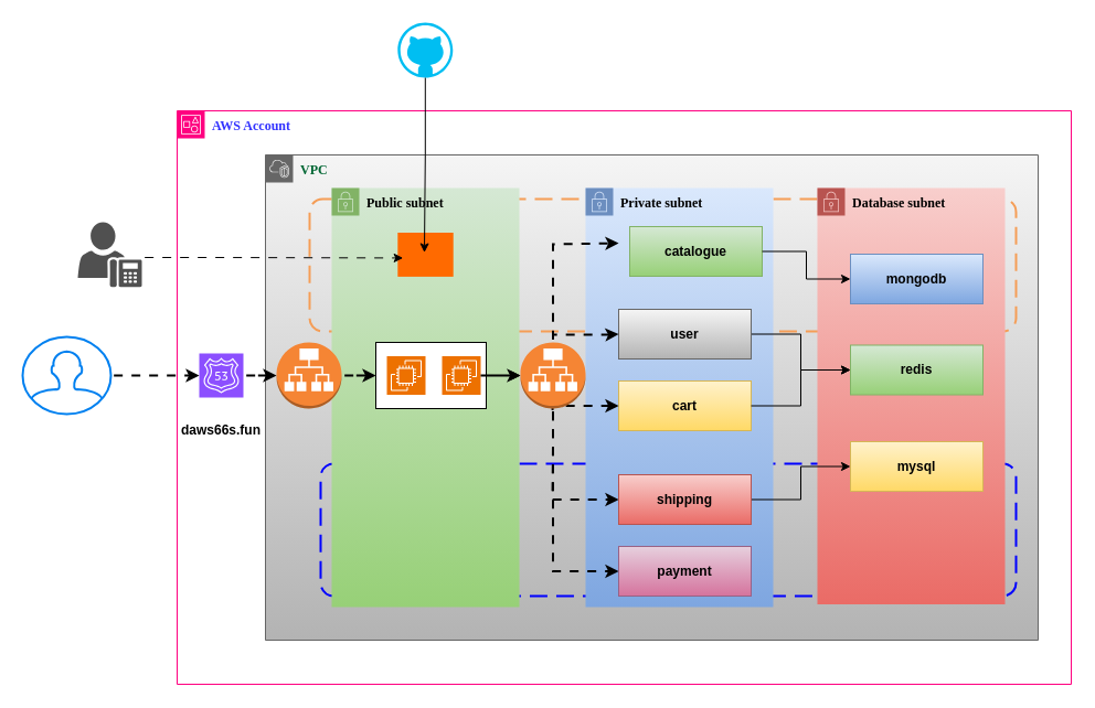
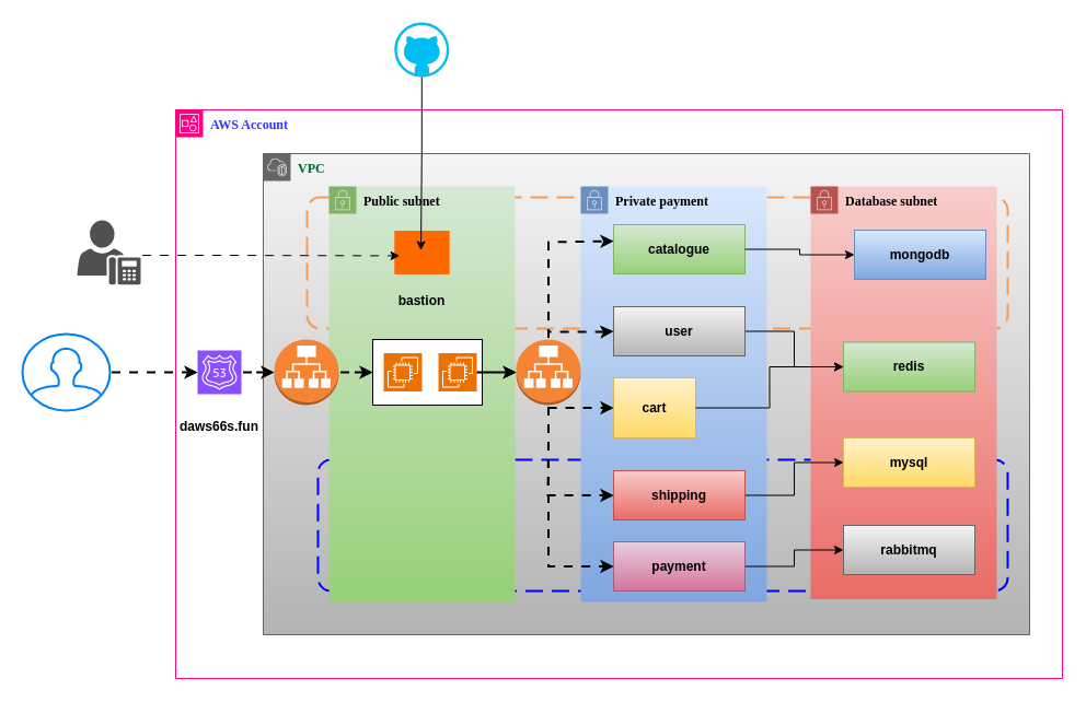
  <mxCell id="0" />
  <mxCell id="1" parent="0" />
  <mxCell id="2" value="&lt;b&gt;&lt;font face=&quot;Comic Sans MS&quot; style=&quot;color: rgb(51, 51, 255);&quot;&gt;AWS Account&lt;/font&gt;&lt;/b&gt;" style="points=[[0,0],[0.25,0],[0.5,0],[0.75,0],[1,0],[1,0.25],[1,0.5],[1,0.75],[1,1],[0.75,1],[0.5,1],[0.25,1],[0,1],[0,0.75],[0,0.5],[0,0.25]];outlineConnect=0;html=1;whiteSpace=wrap;fontSize=12;fontStyle=0;container=1;pointerEvents=0;collapsible=0;recursiveResize=0;shape=mxgraph.aws4.group;grIcon=mxgraph.aws4.group_account;verticalAlign=top;align=left;spacingLeft=30;dashed=0;strokeColor=#FF0080;" parent="1" vertex="1"><mxGeometry x="160" y="100" width="810" height="520" as="geometry" /></mxCell>
  <mxCell id="3" value="" style="sketch=0;points=[[0,0,0],[0.25,0,0],[0.5,0,0],[0.75,0,0],[1,0,0],[0,1,0],[0.25,1,0],[0.5,1,0],[0.75,1,0],[1,1,0],[0,0.25,0],[0,0.5,0],[0,0.75,0],[1,0.25,0],[1,0.5,0],[1,0.75,0]];outlineConnect=0;fontColor=#232F3E;fillColor=#8C4FFF;strokeColor=#ffffff;dashed=0;verticalLabelPosition=bottom;verticalAlign=top;align=center;html=1;fontSize=12;fontStyle=0;aspect=fixed;shape=mxgraph.aws4.resourceIcon;resIcon=mxgraph.aws4.route_53;" parent="2" vertex="1"><mxGeometry x="20" y="220" width="40" height="40" as="geometry" /></mxCell>
  <mxCell id="4" value="&lt;b&gt;daws66s.fun&lt;/b&gt;" style="text;html=1;whiteSpace=wrap;strokeColor=none;fillColor=none;align=center;verticalAlign=middle;rounded=0;" parent="2" vertex="1"><mxGeometry x="10" y="275" width="60" height="30" as="geometry" /></mxCell>
  <mxCell id="5" value="&lt;font face=&quot;Comic Sans MS&quot; style=&quot;color: rgb(0, 102, 51);&quot;&gt;&lt;b&gt;VPC&lt;/b&gt;&lt;/font&gt;" style="points=[[0,0],[0.25,0],[0.5,0],[0.75,0],[1,0],[1,0.25],[1,0.5],[1,0.75],[1,1],[0.75,1],[0.5,1],[0.25,1],[0,1],[0,0.75],[0,0.5],[0,0.25]];outlineConnect=0;gradientColor=#b3b3b3;html=1;whiteSpace=wrap;fontSize=12;fontStyle=0;container=1;pointerEvents=0;collapsible=0;recursiveResize=0;shape=mxgraph.aws4.group;grIcon=mxgraph.aws4.group_vpc2;strokeColor=#666666;fillColor=#f5f5f5;verticalAlign=top;align=left;spacingLeft=30;dashed=0;" parent="1" vertex="1"><mxGeometry x="240" y="140" width="700" height="440" as="geometry" /></mxCell>
  <mxCell id="6" value="" style="rounded=1;arcSize=10;dashed=1;strokeColor=#F59D56;fillColor=none;gradientColor=none;dashPattern=8 4;strokeWidth=2;" parent="5" vertex="1"><mxGeometry x="40" y="40" width="640" height="120" as="geometry" /></mxCell>
  <mxCell id="7" value="" style="edgeStyle=orthogonalEdgeStyle;rounded=0;orthogonalLoop=1;jettySize=auto;html=1;" parent="5" source="8" target="27" edge="1"><mxGeometry relative="1" as="geometry" /></mxCell>
  <mxCell id="8" value="" style="rounded=1;arcSize=10;dashed=1;strokeColor=#0000FF;fillColor=none;gradientColor=none;dashPattern=8 4;strokeWidth=2;" parent="5" vertex="1"><mxGeometry x="50" y="280" width="630" height="120" as="geometry" /></mxCell>
  <mxCell id="9" value="&lt;b&gt;&lt;font face=&quot;Comic Sans MS&quot;&gt;Public subnet&lt;/font&gt;&lt;/b&gt;" style="points=[[0,0],[0.25,0],[0.5,0],[0.75,0],[1,0],[1,0.25],[1,0.5],[1,0.75],[1,1],[0.75,1],[0.5,1],[0.25,1],[0,1],[0,0.75],[0,0.5],[0,0.25]];outlineConnect=0;gradientColor=#97d077;html=1;whiteSpace=wrap;fontSize=12;fontStyle=0;container=1;pointerEvents=0;collapsible=0;recursiveResize=0;shape=mxgraph.aws4.group;grIcon=mxgraph.aws4.group_security_group;grStroke=0;strokeColor=#82b366;fillColor=#d5e8d4;verticalAlign=top;align=left;spacingLeft=30;dashed=0;" parent="5" vertex="1"><mxGeometry x="60" y="30" width="170" height="380" as="geometry" /></mxCell>
  <mxCell id="10" value="" style="rounded=0;whiteSpace=wrap;html=1;" parent="9" vertex="1"><mxGeometry x="40" y="140" width="100" height="60" as="geometry" /></mxCell>
  <mxCell id="11" value="" style="sketch=0;points=[[0,0,0],[0.25,0,0],[0.5,0,0],[0.75,0,0],[1,0,0],[0,1,0],[0.25,1,0],[0.5,1,0],[0.75,1,0],[1,1,0],[0,0.25,0],[0,0.5,0],[0,0.75,0],[1,0.25,0],[1,0.5,0],[1,0.75,0]];outlineConnect=0;fontColor=#232F3E;fillColor=#ED7100;strokeColor=#ffffff;dashed=0;verticalLabelPosition=bottom;verticalAlign=top;align=center;html=1;fontSize=12;fontStyle=0;aspect=fixed;shape=mxgraph.aws4.resourceIcon;resIcon=mxgraph.aws4.ec2;" parent="9" vertex="1"><mxGeometry x="50" y="152.5" width="35" height="35" as="geometry" /></mxCell>
  <mxCell id="12" value="" style="sketch=0;points=[[0,0,0],[0.25,0,0],[0.5,0,0],[0.75,0,0],[1,0,0],[0,1,0],[0.25,1,0],[0.5,1,0],[0.75,1,0],[1,1,0],[0,0.25,0],[0,0.5,0],[0,0.75,0],[1,0.25,0],[1,0.5,0],[1,0.75,0]];outlineConnect=0;fontColor=#232F3E;fillColor=#ED7100;strokeColor=#ffffff;dashed=0;verticalLabelPosition=bottom;verticalAlign=top;align=center;html=1;fontSize=12;fontStyle=0;aspect=fixed;shape=mxgraph.aws4.resourceIcon;resIcon=mxgraph.aws4.ec2;" parent="9" vertex="1"><mxGeometry x="100" y="152.5" width="35" height="35" as="geometry" /></mxCell>
- <mxCell id="13" value="&lt;b&gt;&lt;font face=&quot;Comic Sans MS&quot;&gt;Private subnet&lt;/font&gt;&lt;/b&gt;" style="points=[[0,0],[0.25,0],[0.5,0],[0.75,0],[1,0],[1,0.25],[1,0.5],[1,0.75],[1,1],[0.75,1],[0.5,1],[0.25,1],[0,1],[0,0.75],[0,0.5],[0,0.25]];outlineConnect=0;gradientColor=#7ea6e0;html=1;whiteSpace=wrap;fontSize=12;fontStyle=0;container=1;pointerEvents=0;collapsible=0;recursiveResize=0;shape=mxgraph.aws4.group;grIcon=mxgraph.aws4.group_security_group;grStroke=0;strokeColor=#6c8ebf;fillColor=#dae8fc;verticalAlign=top;align=left;spacingLeft=30;dashed=0;" parent="5" vertex="1"><mxGeometry x="290" y="30" width="170" height="380" as="geometry" /></mxCell>
- <mxCell id="14" value="&lt;b&gt;catalogue&lt;/b&gt;" style="rounded=0;whiteSpace=wrap;html=1;fillColor=#d5e8d4;gradientColor=#97d077;strokeColor=#82b366;" parent="13" vertex="1"><mxGeometry x="40" y="35" width="120" height="45" as="geometry" /></mxCell>
- <mxCell id="15" value="&lt;b&gt;cart&lt;/b&gt;" style="rounded=0;whiteSpace=wrap;html=1;fillColor=#fff2cc;gradientColor=#ffd966;strokeColor=#d6b656;" parent="13" vertex="1"><mxGeometry x="30" y="175" width="120" height="45" as="geometry" /></mxCell>
+ <mxCell id="13" value="&lt;b&gt;&lt;font face=&quot;Comic Sans MS&quot;&gt;Private payment&lt;/font&gt;&lt;/b&gt;" style="points=[[0,0],[0.25,0],[0.5,0],[0.75,0],[1,0],[1,0.25],[1,0.5],[1,0.75],[1,1],[0.75,1],[0.5,1],[0.25,1],[0,1],[0,0.75],[0,0.5],[0,0.25]];outlineConnect=0;gradientColor=#7ea6e0;html=1;whiteSpace=wrap;fontSize=12;fontStyle=0;container=1;pointerEvents=0;collapsible=0;recursiveResize=0;shape=mxgraph.aws4.group;grIcon=mxgraph.aws4.group_security_group;grStroke=0;strokeColor=#6c8ebf;fillColor=#dae8fc;verticalAlign=top;align=left;spacingLeft=30;dashed=0;" parent="5" vertex="1"><mxGeometry x="290" y="30" width="170" height="380" as="geometry" /></mxCell>
+ <mxCell id="14" value="&lt;b&gt;catalogue&lt;/b&gt;" style="rounded=0;whiteSpace=wrap;html=1;fillColor=#d5e8d4;gradientColor=#97d077;strokeColor=#82b366;" parent="13" vertex="1"><mxGeometry x="30" y="35" width="120" height="45" as="geometry" /></mxCell>
+ <mxCell id="15" value="&lt;b&gt;cart&lt;/b&gt;" style="rounded=0;whiteSpace=wrap;html=1;fillColor=#fff2cc;gradientColor=#ffd966;strokeColor=#d6b656;" parent="13" vertex="1"><mxGeometry x="30" y="175" width="75" height="55" as="geometry" /></mxCell>
  <mxCell id="16" value="&lt;b&gt;&lt;font face=&quot;Comic Sans MS&quot;&gt;Database subnet&lt;/font&gt;&lt;/b&gt;" style="points=[[0,0],[0.25,0],[0.5,0],[0.75,0],[1,0],[1,0.25],[1,0.5],[1,0.75],[1,1],[0.75,1],[0.5,1],[0.25,1],[0,1],[0,0.75],[0,0.5],[0,0.25]];outlineConnect=0;gradientColor=#ea6b66;html=1;whiteSpace=wrap;fontSize=12;fontStyle=0;container=1;pointerEvents=0;collapsible=0;recursiveResize=0;shape=mxgraph.aws4.group;grIcon=mxgraph.aws4.group_security_group;grStroke=0;strokeColor=#b85450;fillColor=#f8cecc;verticalAlign=top;align=left;spacingLeft=30;dashed=0;" parent="5" vertex="1"><mxGeometry x="500" y="30" width="170" height="377.5" as="geometry" /></mxCell>
  <mxCell id="17" value="&lt;b&gt;redis&lt;/b&gt;" style="rounded=0;whiteSpace=wrap;html=1;fillColor=#d5e8d4;gradientColor=#97d077;strokeColor=#82b366;" parent="16" vertex="1"><mxGeometry x="30" y="142.5" width="120" height="45" as="geometry" /></mxCell>
  <mxCell id="18" style="edgeStyle=orthogonalEdgeStyle;rounded=0;orthogonalLoop=1;jettySize=auto;html=1;entryX=0;entryY=0.5;entryDx=0;entryDy=0;flowAnimation=1;strokeWidth=2;" parent="5" source="19" target="10" edge="1"><mxGeometry relative="1" as="geometry" /></mxCell>
  <mxCell id="19" value="" style="outlineConnect=0;dashed=0;verticalLabelPosition=bottom;verticalAlign=top;align=center;html=1;shape=mxgraph.aws3.application_load_balancer;fillColor=#F58534;gradientColor=none;" parent="5" vertex="1"><mxGeometry x="10" y="170" width="59" height="60" as="geometry" /></mxCell>
  <mxCell id="20" style="edgeStyle=orthogonalEdgeStyle;rounded=0;orthogonalLoop=1;jettySize=auto;html=1;exitX=0.5;exitY=0;exitDx=0;exitDy=0;exitPerimeter=0;flowAnimation=1;strokeWidth=2;" parent="5" source="24" edge="1"><mxGeometry relative="1" as="geometry"><mxPoint x="320" y="80" as="targetPoint" /><Array as="points"><mxPoint x="261" y="81" /><mxPoint x="320" y="81" /></Array></mxGeometry></mxCell>
  <mxCell id="21" style="edgeStyle=orthogonalEdgeStyle;rounded=0;orthogonalLoop=1;jettySize=auto;html=1;entryX=0;entryY=0.5;entryDx=0;entryDy=0;flowAnimation=1;strokeWidth=2;" parent="5" source="24" target="15" edge="1"><mxGeometry relative="1" as="geometry"><Array as="points"><mxPoint x="260" y="240" /><mxPoint x="260" y="240" /></Array></mxGeometry></mxCell>
  <mxCell id="22" style="edgeStyle=orthogonalEdgeStyle;rounded=0;orthogonalLoop=1;jettySize=auto;html=1;entryX=0;entryY=0.5;entryDx=0;entryDy=0;flowAnimation=1;strokeWidth=2;" parent="5" source="24" target="29" edge="1"><mxGeometry relative="1" as="geometry"><Array as="points"><mxPoint x="261" y="263" /><mxPoint x="260" y="313" /></Array></mxGeometry></mxCell>
  <mxCell id="23" style="edgeStyle=orthogonalEdgeStyle;rounded=0;orthogonalLoop=1;jettySize=auto;html=1;entryX=0;entryY=0.5;entryDx=0;entryDy=0;flowAnimation=1;strokeWidth=2;" parent="5" source="24" target="31" edge="1"><mxGeometry relative="1" as="geometry"><Array as="points"><mxPoint x="261" y="378" /></Array></mxGeometry></mxCell>
  <mxCell id="24" value="" style="outlineConnect=0;dashed=0;verticalLabelPosition=bottom;verticalAlign=top;align=center;html=1;shape=mxgraph.aws3.application_load_balancer;fillColor=#F58534;gradientColor=none;" parent="5" vertex="1"><mxGeometry x="231" y="170" width="59" height="60" as="geometry" /></mxCell>
  <mxCell id="25" style="edgeStyle=orthogonalEdgeStyle;rounded=0;orthogonalLoop=1;jettySize=auto;html=1;flowAnimation=1;" parent="5" source="10" target="24" edge="1"><mxGeometry relative="1" as="geometry" /></mxCell>
  <mxCell id="26" style="edgeStyle=orthogonalEdgeStyle;rounded=0;orthogonalLoop=1;jettySize=auto;html=1;flowAnimation=0;" parent="5" source="27" target="17" edge="1"><mxGeometry relative="1" as="geometry" /></mxCell>
  <mxCell id="27" value="&lt;b&gt;user&lt;/b&gt;" style="rounded=0;whiteSpace=wrap;html=1;fillColor=#f5f5f5;gradientColor=#b3b3b3;strokeColor=#666666;" parent="5" vertex="1"><mxGeometry x="320" y="140" width="120" height="45" as="geometry" /></mxCell>
  <mxCell id="28" style="edgeStyle=orthogonalEdgeStyle;rounded=0;orthogonalLoop=1;jettySize=auto;html=1;entryX=0;entryY=0.5;entryDx=0;entryDy=0;" parent="5" source="29" target="33" edge="1"><mxGeometry relative="1" as="geometry" /></mxCell>
  <mxCell id="29" value="&lt;b&gt;shipping&lt;/b&gt;" style="rounded=0;whiteSpace=wrap;html=1;fillColor=#f8cecc;gradientColor=#ea6b66;strokeColor=#b85450;" parent="5" vertex="1"><mxGeometry x="320" y="290" width="120" height="45" as="geometry" /></mxCell>
+ <mxCell id="30" style="edgeStyle=orthogonalEdgeStyle;rounded=0;orthogonalLoop=1;jettySize=auto;html=1;" parent="5" source="31" target="34" edge="1"><mxGeometry relative="1" as="geometry" /></mxCell>
  <mxCell id="31" value="&lt;b&gt;payment&lt;/b&gt;" style="rounded=0;whiteSpace=wrap;html=1;fillColor=#e6d0de;gradientColor=#d5739d;strokeColor=#996185;" parent="5" vertex="1"><mxGeometry x="320" y="355" width="120" height="45" as="geometry" /></mxCell>
- <mxCell id="32" value="&lt;b&gt;mongodb&lt;/b&gt;" style="rounded=0;whiteSpace=wrap;html=1;fillColor=#dae8fc;gradientColor=#7ea6e0;strokeColor=#6c8ebf;" parent="5" vertex="1"><mxGeometry x="530" y="90" width="120" height="45" as="geometry" /></mxCell>
+ <mxCell id="32" value="&lt;b&gt;mongodb&lt;/b&gt;" style="rounded=0;whiteSpace=wrap;html=1;fillColor=#dae8fc;gradientColor=#7ea6e0;strokeColor=#6c8ebf;" parent="5" vertex="1"><mxGeometry x="540" y="70" width="120" height="45" as="geometry" /></mxCell>
  <mxCell id="33" value="&lt;b&gt;mysql&lt;/b&gt;" style="rounded=0;whiteSpace=wrap;html=1;fillColor=#fff2cc;gradientColor=#ffd966;strokeColor=#d6b656;" parent="5" vertex="1"><mxGeometry x="530" y="260" width="120" height="45" as="geometry" /></mxCell>
+ <mxCell id="34" value="&lt;b&gt;rabbitmq&lt;/b&gt;" style="rounded=0;whiteSpace=wrap;html=1;fillColor=#f5f5f5;gradientColor=#b3b3b3;strokeColor=#666666;" parent="5" vertex="1"><mxGeometry x="530" y="340" width="120" height="45" as="geometry" /></mxCell>
  <mxCell id="35" style="edgeStyle=orthogonalEdgeStyle;rounded=0;orthogonalLoop=1;jettySize=auto;html=1;flowAnimation=0;strokeWidth=1;" parent="5" source="14" target="32" edge="1"><mxGeometry relative="1" as="geometry" /></mxCell>
+ <mxCell id="36" value="&lt;b&gt;bastion&lt;/b&gt;" style="text;html=1;whiteSpace=wrap;strokeColor=none;fillColor=none;align=center;verticalAlign=middle;rounded=0;" parent="5" vertex="1"><mxGeometry x="115" y="120" width="60" height="30" as="geometry" /></mxCell>
  <mxCell id="37" value="" style="points=[];aspect=fixed;html=1;align=center;shadow=0;dashed=0;fillColor=#FF6A00;strokeColor=none;shape=mxgraph.alibaba_cloud.bastionhost;" parent="5" vertex="1"><mxGeometry x="119.8" y="70.5" width="50.4" height="39.9" as="geometry" /></mxCell>
  <mxCell id="38" style="edgeStyle=orthogonalEdgeStyle;rounded=0;orthogonalLoop=1;jettySize=auto;html=1;entryX=0;entryY=0.5;entryDx=0;entryDy=0;flowAnimation=1;strokeWidth=2;" parent="5" source="24" target="27" edge="1"><mxGeometry relative="1" as="geometry"><Array as="points"><mxPoint x="261" y="163" /><mxPoint x="310" y="163" /></Array></mxGeometry></mxCell>
  <mxCell id="39" value="" style="edgeStyle=orthogonalEdgeStyle;rounded=0;orthogonalLoop=1;jettySize=auto;html=1;strokeWidth=2;" parent="5" source="12" target="24" edge="1"><mxGeometry relative="1" as="geometry" /></mxCell>
  <mxCell id="40" style="edgeStyle=orthogonalEdgeStyle;rounded=0;orthogonalLoop=1;jettySize=auto;html=1;entryX=0;entryY=0.5;entryDx=0;entryDy=0;" parent="5" source="15" target="17" edge="1"><mxGeometry relative="1" as="geometry" /></mxCell>
  <mxCell id="41" value="" style="html=1;verticalLabelPosition=bottom;align=center;labelBackgroundColor=#ffffff;verticalAlign=top;strokeWidth=2;strokeColor=#0080F0;shadow=0;dashed=0;shape=mxgraph.ios7.icons.user;" parent="1" vertex="1"><mxGeometry x="20" y="305" width="80" height="70" as="geometry" /></mxCell>
  <mxCell id="42" style="edgeStyle=orthogonalEdgeStyle;rounded=0;orthogonalLoop=1;jettySize=auto;html=1;entryX=0;entryY=0.5;entryDx=0;entryDy=0;entryPerimeter=0;flowAnimation=1;strokeWidth=2;" parent="1" source="41" target="3" edge="1"><mxGeometry relative="1" as="geometry" /></mxCell>
  <mxCell id="43" style="edgeStyle=orthogonalEdgeStyle;rounded=0;orthogonalLoop=1;jettySize=auto;html=1;flowAnimation=1;strokeWidth=2;" parent="1" source="3" target="19" edge="1"><mxGeometry relative="1" as="geometry" /></mxCell>
  <mxCell id="44" value="" style="sketch=0;pointerEvents=1;shadow=0;dashed=0;html=1;strokeColor=none;fillColor=#505050;labelPosition=center;verticalLabelPosition=bottom;verticalAlign=top;outlineConnect=0;align=center;shape=mxgraph.office.users.um_enabled_user;" parent="1" vertex="1"><mxGeometry x="70" y="200.95" width="58" height="59" as="geometry" /></mxCell>
  <mxCell id="45" style="edgeStyle=orthogonalEdgeStyle;rounded=0;orthogonalLoop=1;jettySize=auto;html=1;entryX=0.097;entryY=0.575;entryDx=0;entryDy=0;entryPerimeter=0;flowAnimation=1;" parent="1" source="44" target="37" edge="1"><mxGeometry relative="1" as="geometry"><Array as="points"><mxPoint x="190" y="233" /><mxPoint x="190" y="233" /></Array></mxGeometry></mxCell>
  <mxCell id="46" value="" style="verticalLabelPosition=bottom;html=1;verticalAlign=top;align=center;strokeColor=none;fillColor=#00BEF2;shape=mxgraph.azure.github_code;pointerEvents=1;" vertex="1" parent="1"><mxGeometry x="359.8" y="20" width="50" height="50" as="geometry" /></mxCell>
  <mxCell id="47" style="edgeStyle=orthogonalEdgeStyle;rounded=0;orthogonalLoop=1;jettySize=auto;html=1;entryX=0.48;entryY=0.451;entryDx=0;entryDy=0;entryPerimeter=0;" edge="1" parent="1" source="46" target="37"><mxGeometry relative="1" as="geometry" /></mxCell>
